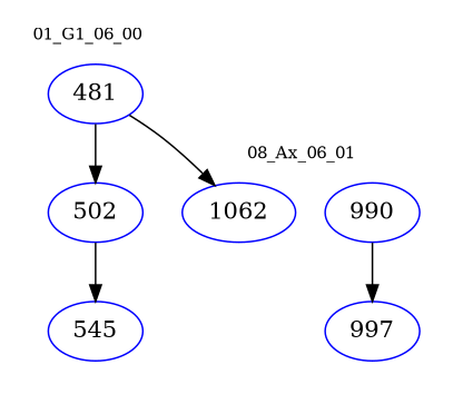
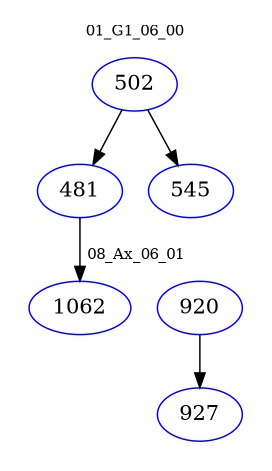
  digraph {
    node [color=blue]
    edge [color=black]
-   n1 [label=990]
-   n2 [label=997]
+   n1 [label=920]
+   n2 [label=927]
    n3 [label=1062]
    n4 [label=502]
    n5 [label=481]
    n6 [label=545]
    subgraph cluster_1 {
      color=white
      fontsize=10
      label="08_Ax_06_01"
      n1
      n2
      n3
    }
    subgraph cluster_2 {
      color=white
      fontsize=10
      label="01_G1_06_00"
      n4
      n5
      n6
    }
    n1 -> n2
-   n5 -> n4
+   n4 -> n5
    n4 -> n6
    n5 -> n3
  }
